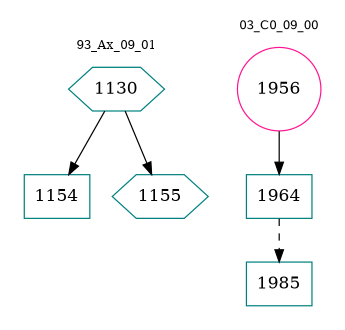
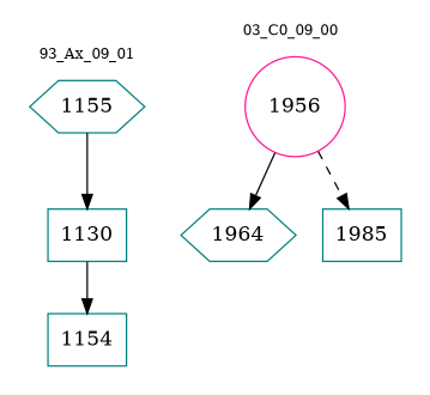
  digraph {
    node [color=teal shape=box]
    edge [color=black style=solid]
-   n1 [label=1130 shape=hexagon]
+   n1 [label=1130]
    n2 [label=1154]
    n3 [label=1155 shape=hexagon]
    n4 [color=deeppink label=1956 shape=circle]
-   n5 [label=1964]
+   n5 [label=1964 shape=hexagon]
    n6 [label=1985]
    subgraph cluster_1 {
      color=white
      fontsize=10
      label="93_Ax_09_01"
      n1
      n2
      n3
    }
    subgraph cluster_2 {
      color=white
      fontsize=10
      label="03_C0_09_00"
      n4
      n5
      n6
    }
    n1 -> n2
-   n1 -> n3
+   n3 -> n1
    n4 -> n5
-   n5 -> n6 [style=dashed]
+   n4 -> n6 [style=dashed]
  }
